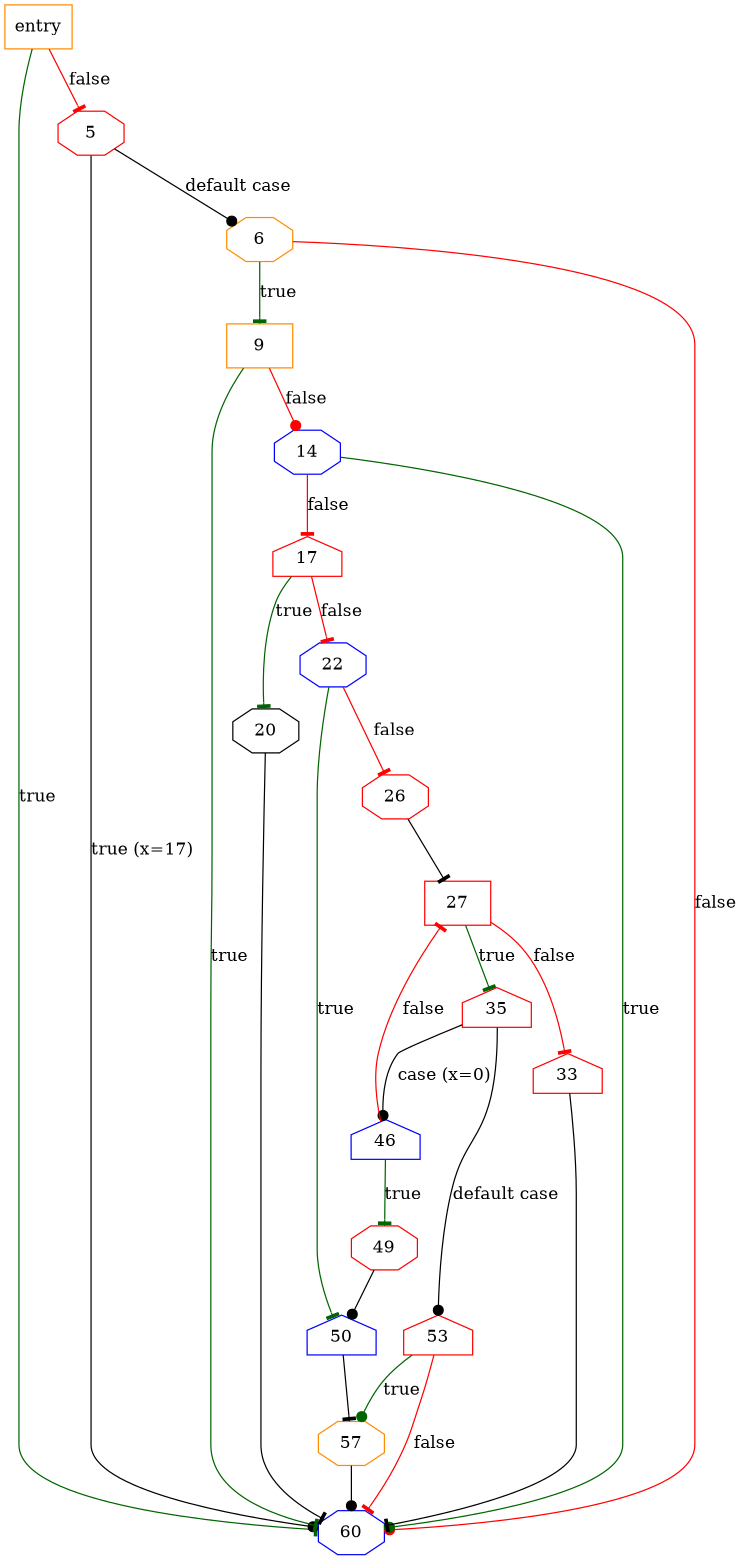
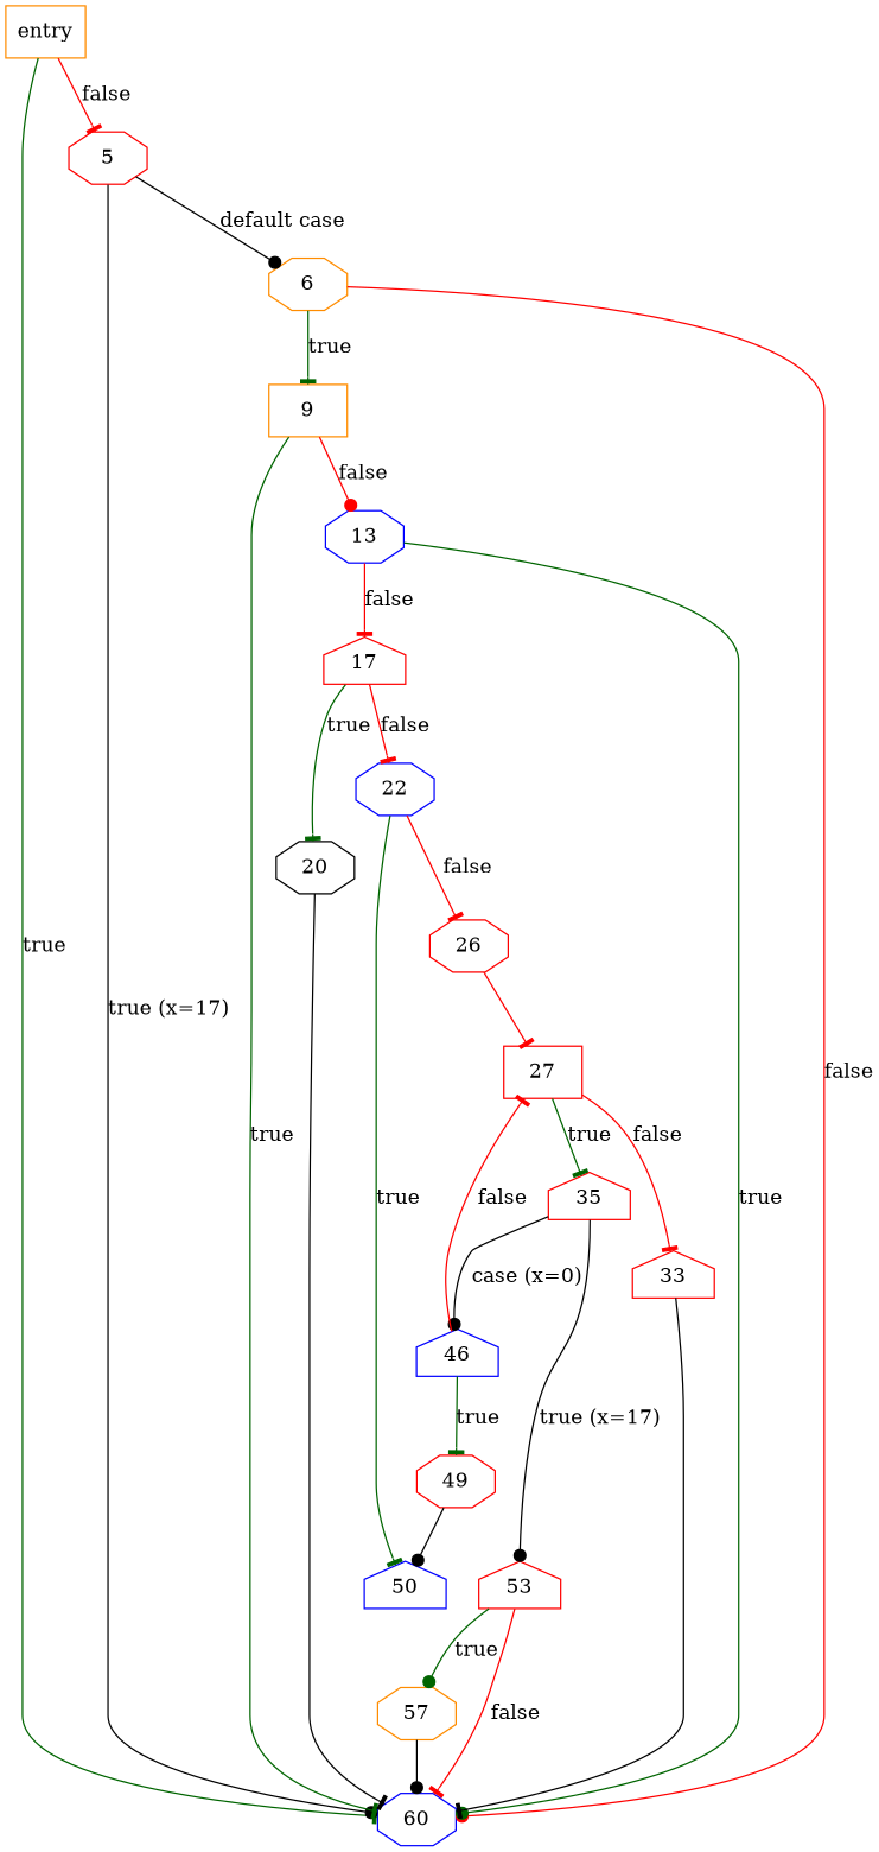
  digraph {
    node [color=red shape=octagon]
    edge [arrowhead=tee]
    n1 [color=darkorange label=entry shape=box]
    5
    60 [color=blue]
    6 [color=darkorange]
    9 [color=darkorange shape=box]
-   14 [color=blue]
+   14 [color=blue label=13]
    17 [shape=house]
    20 [color=black]
    22 [color=blue]
    26
    50 [color=blue shape=house]
    27 [shape=box]
    57 [color=darkorange]
    33 [shape=house]
    35 [shape=house]
    46 [color=blue shape=house]
    53 [shape=house]
    49
    n1 -> 5 [color=red label=false]
    n1 -> 60 [color=darkgreen label=true]
    5 -> 60 [arrowhead=dot label="true (x=17)"]
    5 -> 6 [arrowhead=dot label="default case"]
    6 -> 60 [arrowhead=dot color=red label=false]
    6 -> 9 [color=darkgreen label=true]
    9 -> 60 [color=darkgreen label=true]
    9 -> 14 [arrowhead=dot color=red label=false]
    14 -> 60 [arrowhead=dot color=darkgreen label=true]
    14 -> 17 [color=red label=false]
    17 -> 20 [color=darkgreen label=true]
    17 -> 22 [color=red label=false]
    20 -> 60
    22 -> 26 [color=red label=false]
    22 -> 50 [color=darkgreen label=true]
-   26 -> 27
-   50 -> 57
+   26 -> 27 [color=red]
    27 -> 33 [color=red label=false]
    27 -> 35 [color=darkgreen label=true]
    57 -> 60 [arrowhead=dot]
    33 -> 60
    35 -> 46 [arrowhead=dot label="case (x=0)"]
-   35 -> 53 [arrowhead=dot label="default case"]
+   35 -> 53 [arrowhead=dot label="true (x=17)"]
    46 -> 27 [color=red label=false]
    46 -> 49 [color=darkgreen label=true]
    53 -> 60 [color=red label=false]
    53 -> 57 [arrowhead=dot color=darkgreen label=true]
    49 -> 50 [arrowhead=dot]
  }
